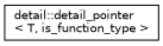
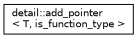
  digraph {
    rankdir=LR
-   n1 [color=black fillcolor=white fontname=Helvetica fontsize=10 height=0.2 label="detail::detail_pointer\l\< T, is_function_type \>" shape=record style=filled width=0.4]
+   n1 [color=black fillcolor=white fontname=Helvetica fontsize=10 height=0.2 label="detail::add_pointer\l\< T, is_function_type \>" shape=record style=filled width=0.4]
  }
